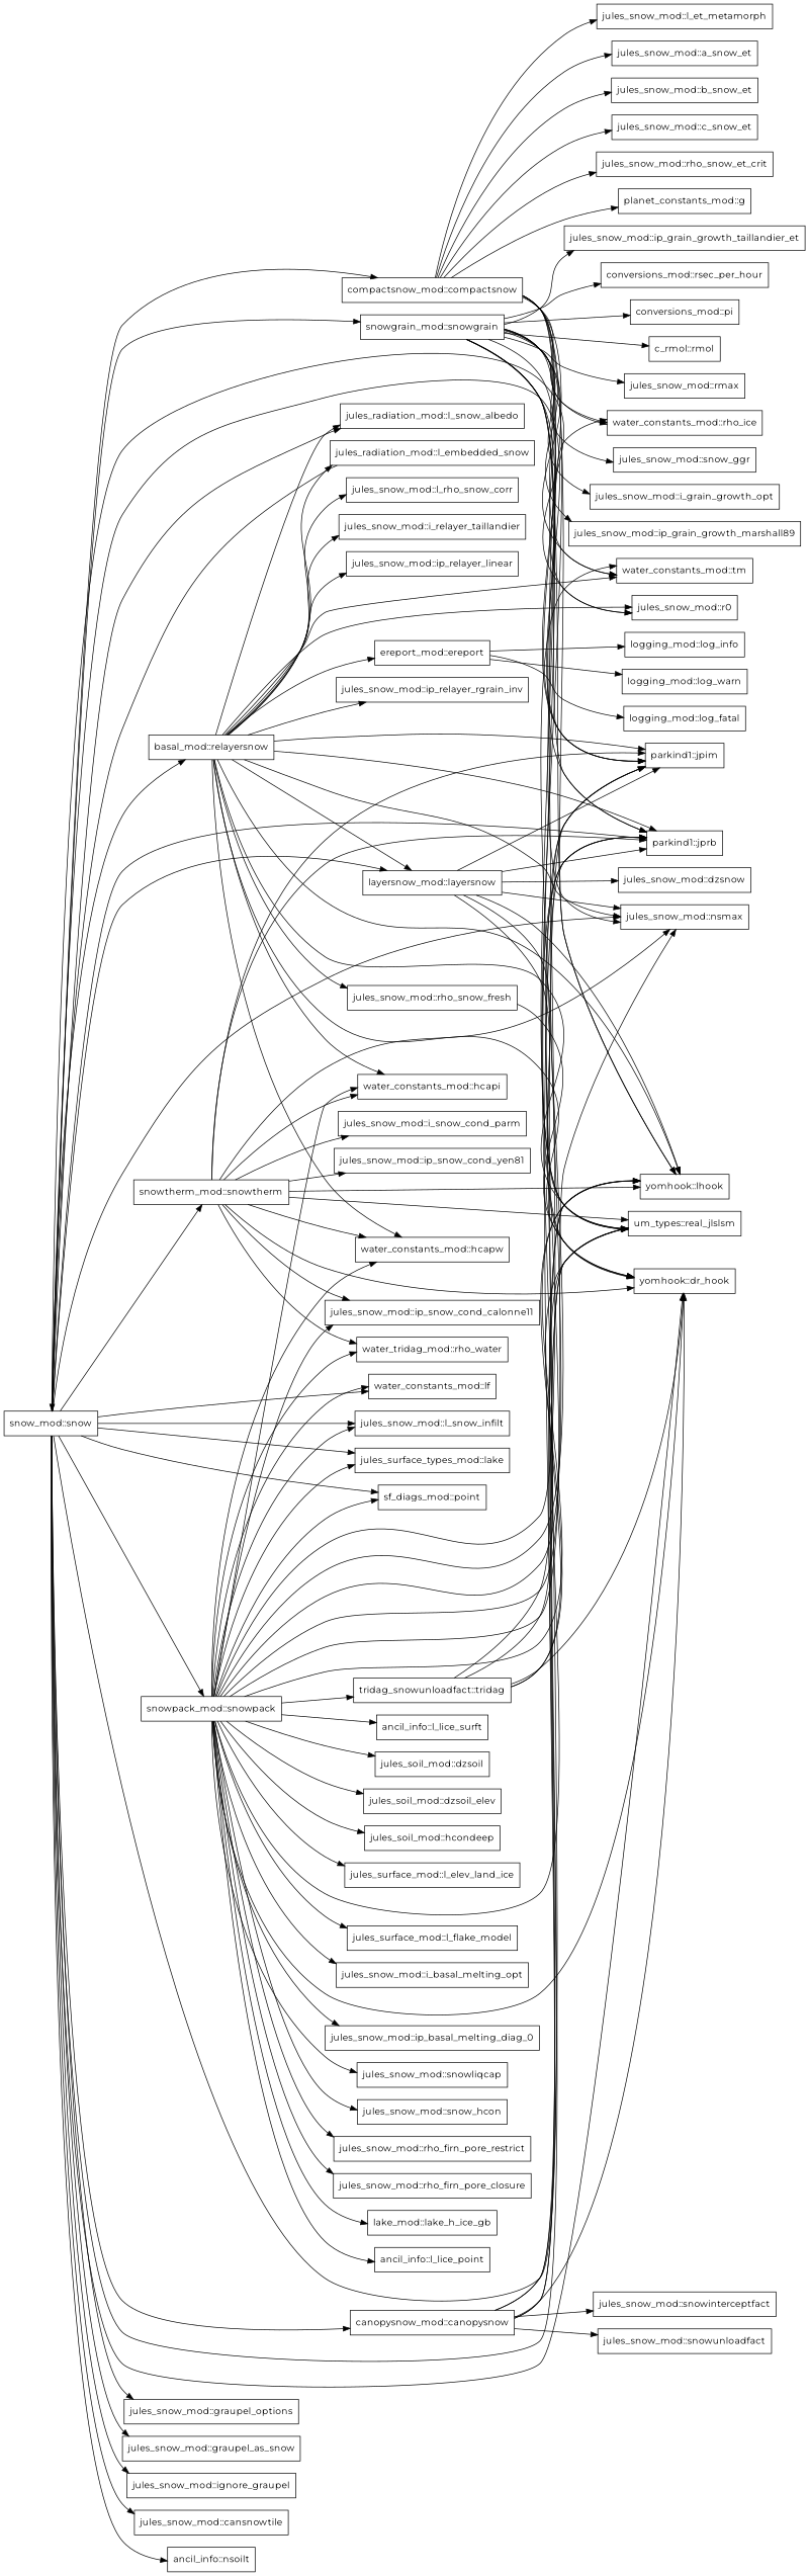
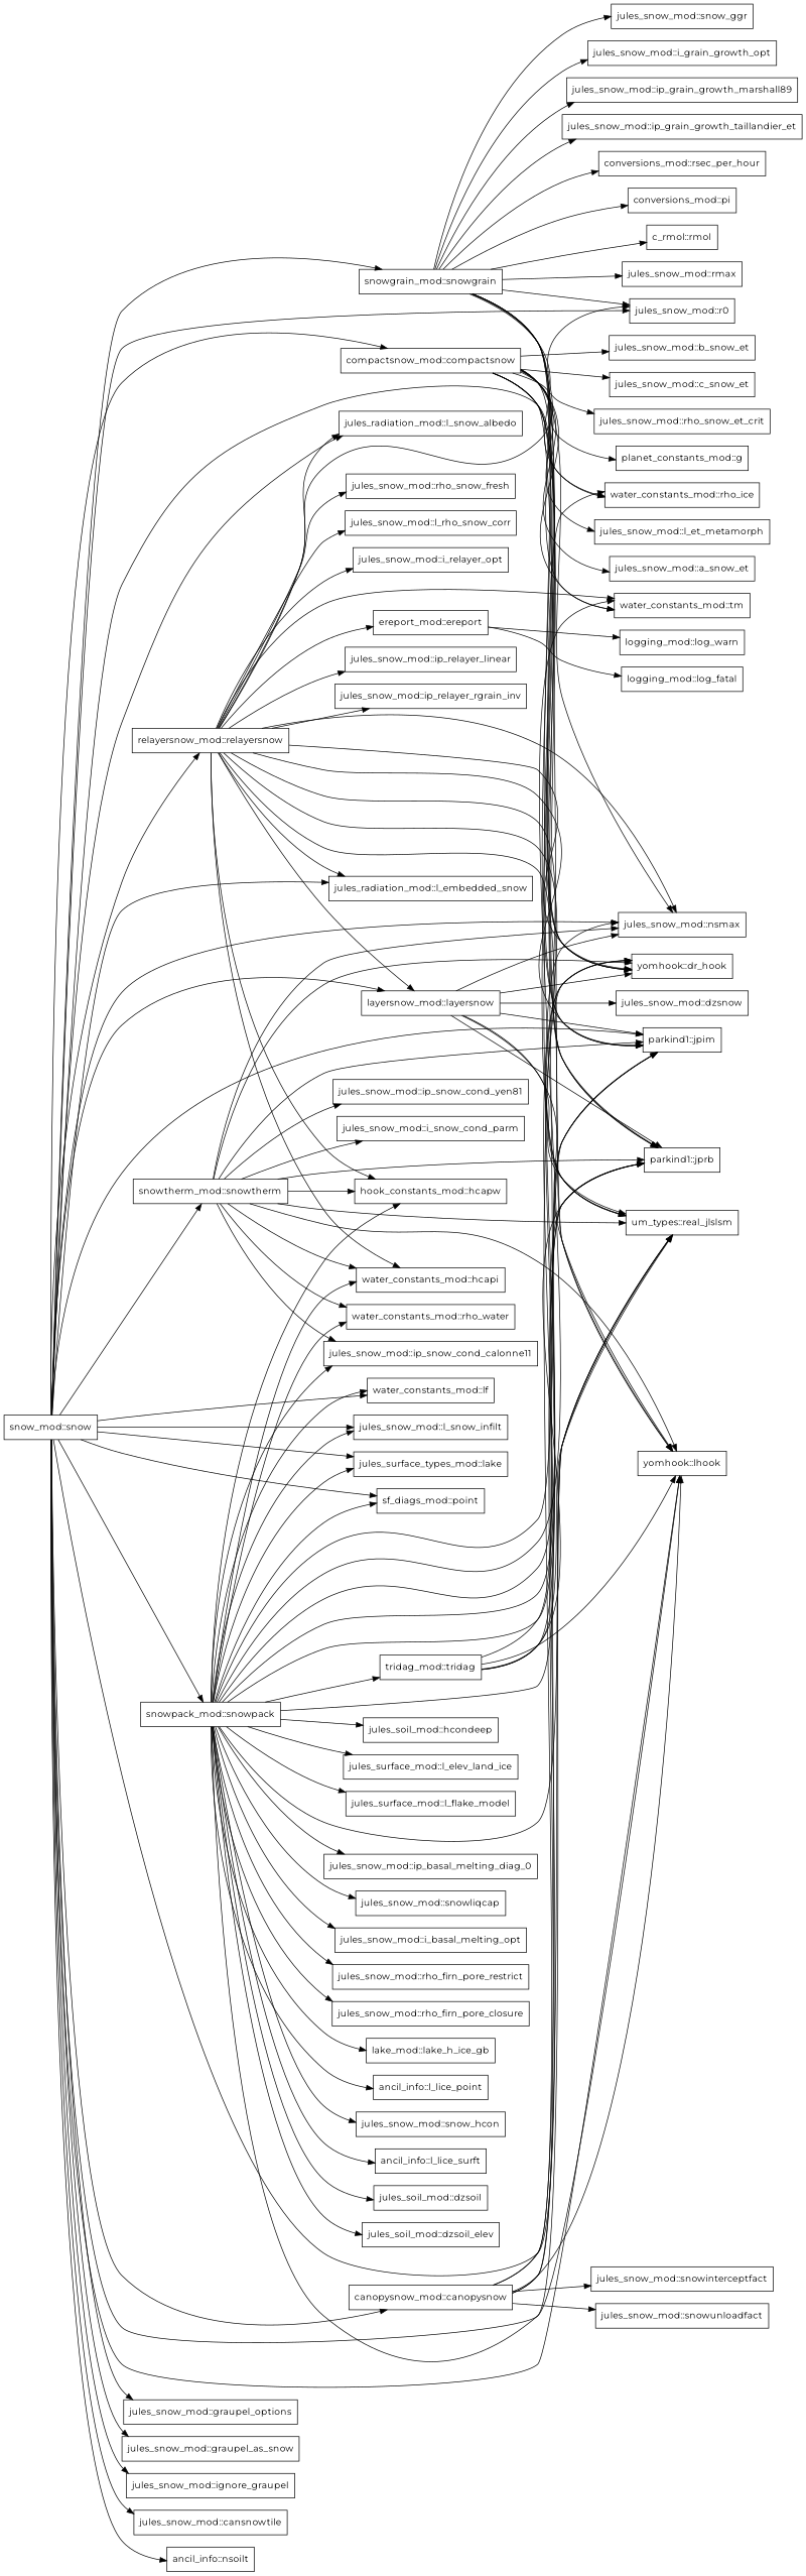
  digraph {
    fontname=Montserrat
    rankdir=LR
    node [fontname=Montserrat shape=box]
    edge [fontname=Montserrat]
    n1 [label="snow_mod::snow"]
    n2 [label="canopysnow_mod::canopysnow"]
    n3 [label="compactsnow_mod::compactsnow"]
    n4 [label="layersnow_mod::layersnow"]
-   n5 [label="basal_mod::relayersnow"]
+   n5 [label="relayersnow_mod::relayersnow"]
    n6 [label="snowgrain_mod::snowgrain"]
    n7 [label="snowpack_mod::snowpack"]
    n8 [label="snowtherm_mod::snowtherm"]
    n9 [label="water_constants_mod::lf"]
    n10 [label="jules_snow_mod::nsmax"]
    n11 [label="jules_snow_mod::l_snow_infilt"]
    n12 [label="jules_snow_mod::graupel_options"]
    n13 [label="jules_snow_mod::graupel_as_snow"]
    n14 [label="jules_snow_mod::ignore_graupel"]
    n15 [label="jules_snow_mod::r0"]
    n16 [label="jules_snow_mod::cansnowtile"]
    n17 [label="jules_surface_types_mod::lake"]
    n18 [label="jules_radiation_mod::l_snow_albedo"]
    n19 [label="jules_radiation_mod::l_embedded_snow"]
    n20 [label="sf_diags_mod::point"]
    n21 [label="ancil_info::nsoilt"]
    n22 [label="parkind1::jprb"]
    n23 [label="parkind1::jpim"]
    n24 [label="yomhook::lhook"]
    n25 [label="yomhook::dr_hook"]
    n26 [label="um_types::real_jlslsm"]
    n27 [label="jules_snow_mod::snowinterceptfact"]
    n28 [label="jules_snow_mod::snowunloadfact"]
    n29 [label="water_constants_mod::rho_ice"]
    n30 [label="water_constants_mod::tm"]
    n31 [label="jules_snow_mod::l_et_metamorph"]
    n32 [label="jules_snow_mod::a_snow_et"]
    n33 [label="jules_snow_mod::b_snow_et"]
    n34 [label="jules_snow_mod::c_snow_et"]
    n35 [label="jules_snow_mod::rho_snow_et_crit"]
    n36 [label="planet_constants_mod::g"]
    n37 [label="jules_snow_mod::dzsnow"]
    n38 [label="ereport_mod::ereport"]
    n39 [label="water_constants_mod::hcapi"]
-   n40 [label="water_constants_mod::hcapw"]
+   n40 [label="hook_constants_mod::hcapw"]
    n41 [label="jules_snow_mod::rho_snow_fresh"]
    n42 [label="jules_snow_mod::l_rho_snow_corr"]
-   n43 [label="jules_snow_mod::i_relayer_taillandier"]
+   n43 [label="jules_snow_mod::i_relayer_opt"]
    n44 [label="jules_snow_mod::ip_relayer_linear"]
    n45 [label="jules_snow_mod::ip_relayer_rgrain_inv"]
    n46 [label="conversions_mod::rsec_per_hour"]
    n47 [label="conversions_mod::pi"]
    n48 [label="c_rmol::rmol"]
    n49 [label="jules_snow_mod::rmax"]
    n50 [label="jules_snow_mod::snow_ggr"]
    n51 [label="jules_snow_mod::i_grain_growth_opt"]
    n52 [label="jules_snow_mod::ip_grain_growth_marshall89"]
    n53 [label="jules_snow_mod::ip_grain_growth_taillandier_et"]
-   n54 [label="tridag_snowunloadfact::tridag"]
-   n55 [label="water_tridag_mod::rho_water"]
+   n54 [label="tridag_mod::tridag"]
+   n55 [label="water_constants_mod::rho_water"]
    n56 [label="ancil_info::l_lice_point"]
    n57 [label="ancil_info::l_lice_surft"]
    n58 [label="jules_soil_mod::dzsoil"]
    n59 [label="jules_soil_mod::dzsoil_elev"]
    n60 [label="jules_soil_mod::hcondeep"]
    n61 [label="jules_surface_mod::l_elev_land_ice"]
    n62 [label="jules_surface_mod::l_flake_model"]
    n63 [label="jules_snow_mod::i_basal_melting_opt"]
    n64 [label="jules_snow_mod::ip_basal_melting_diag_0"]
    n65 [label="jules_snow_mod::snowliqcap"]
    n66 [label="jules_snow_mod::snow_hcon"]
    n67 [label="jules_snow_mod::rho_firn_pore_restrict"]
    n68 [label="jules_snow_mod::rho_firn_pore_closure"]
    n69 [label="lake_mod::lake_h_ice_gb"]
    n70 [label="jules_snow_mod::ip_snow_cond_calonne11"]
    n71 [label="jules_snow_mod::ip_snow_cond_yen81"]
    n72 [label="jules_snow_mod::i_snow_cond_parm"]
-   n73 [label="logging_mod::log_info"]
    n74 [label="logging_mod::log_warn"]
    n75 [label="logging_mod::log_fatal"]
    n1 -> n2
    n1 -> n3
    n1 -> n4
    n1 -> n5
    n1 -> n6
    n1 -> n7
    n1 -> n8
    n1 -> n9
    n1 -> n10
    n1 -> n11
    n1 -> n12
    n1 -> n13
    n1 -> n14
    n1 -> n15
    n1 -> n16
    n1 -> n17
    n1 -> n18
-   n19 -> n1
+   n1 -> n19
    n1 -> n20
    n1 -> n21
    n1 -> n22
    n1 -> n23
    n1 -> n24
    n1 -> n25
    n1 -> n26
    n2 -> n22
    n2 -> n23
    n2 -> n24
    n2 -> n25
    n2 -> n26
    n2 -> n27
    n2 -> n28
    n3 -> n10
    n3 -> n22
    n3 -> n23
    n3 -> n24
-   n41 -> n25
+   n3 -> n25
    n3 -> n26
    n3 -> n29
    n3 -> n30
    n3 -> n31
    n3 -> n32
    n3 -> n33
    n3 -> n34
    n3 -> n35
    n3 -> n36
    n4 -> n10
    n4 -> n22
    n4 -> n23
    n4 -> n24
    n4 -> n25
    n4 -> n26
    n4 -> n37
    n5 -> n4
    n5 -> n10
    n5 -> n15
    n5 -> n18
    n5 -> n19
    n5 -> n22
    n5 -> n23
    n5 -> n24
    n5 -> n25
    n5 -> n26
    n5 -> n30
    n5 -> n38
    n5 -> n39
    n5 -> n40
    n5 -> n41
    n5 -> n42
    n5 -> n43
    n5 -> n44
    n5 -> n45
    n6 -> n15
    n6 -> n22
    n6 -> n23
-   n6 -> n24
    n6 -> n25
    n6 -> n26
    n6 -> n29
    n6 -> n30
    n6 -> n46
    n6 -> n47
    n6 -> n48
    n6 -> n49
    n6 -> n50
    n6 -> n51
    n6 -> n52
    n6 -> n53
    n7 -> n9
    n7 -> n10
    n7 -> n11
    n7 -> n17
    n7 -> n20
    n7 -> n22
    n7 -> n23
    n7 -> n24
    n7 -> n25
    n7 -> n26
    n7 -> n29
    n7 -> n30
    n7 -> n39
    n7 -> n40
    n7 -> n54
    n7 -> n55
    n7 -> n56
    n7 -> n57
    n7 -> n58
    n7 -> n59
    n7 -> n60
    n7 -> n61
    n7 -> n62
    n7 -> n63
    n7 -> n64
    n7 -> n65
    n7 -> n66
    n7 -> n67
    n7 -> n68
    n7 -> n69
    n7 -> n70
    n8 -> n10
    n8 -> n22
    n8 -> n23
    n8 -> n24
    n8 -> n25
    n8 -> n26
    n8 -> n39
    n8 -> n40
    n8 -> n55
    n8 -> n70
    n8 -> n71
    n8 -> n72
-   n38 -> n73
    n38 -> n74
    n38 -> n75
    n54 -> n22
    n54 -> n23
    n54 -> n24
    n54 -> n25
    n54 -> n26
  }
